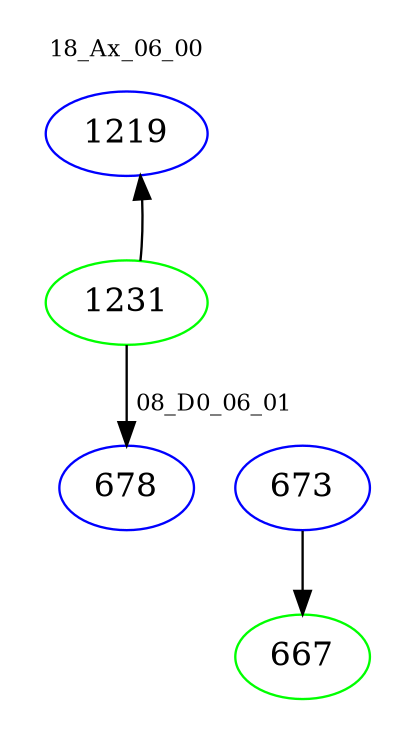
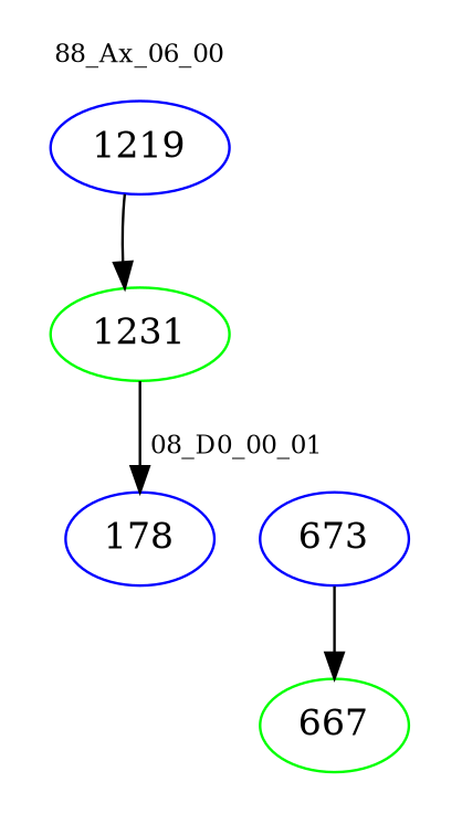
  digraph {
    node [color=blue]
    edge [color=black]
    n1 [label=1219]
    n2 [color=green label=1231]
    n3 [label=673]
    n4 [color=green label=667]
-   n5 [label=678]
+   n5 [label=178]
    subgraph cluster_1 {
      color=white
      fontsize=10
-     label="18_Ax_06_00"
+     label="88_Ax_06_00"
      n1
      n2
    }
    subgraph cluster_2 {
      color=white
      fontsize=10
-     label="08_D0_06_01"
+     label="08_D0_00_01"
      n3
      n4
      n5
    }
-   n2 -> n1
+   n1 -> n2
    n2 -> n5
    n3 -> n4
  }
